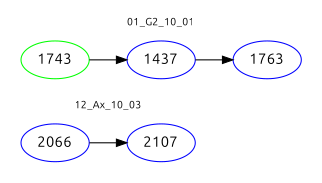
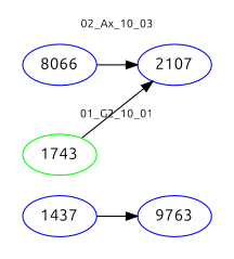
  digraph {
    fontname=Ubuntu
    rankdir=LR
    node [color=blue fontname=Ubuntu]
    edge [color=black fontname=Ubuntu]
-   n1 [label=2066]
+   n1 [label=8066]
    n2 [label=2107]
    n3 [color=green label=1743]
    n4 [label=1437]
-   n5 [label=1763]
+   n5 [label=9763]
    subgraph cluster_1 {
      color=white
      fontsize=10
-     label="12_Ax_10_03"
+     label="02_Ax_10_03"
      n1
      n2
    }
    subgraph cluster_2 {
      color=white
      fontsize=10
      label="01_G2_10_01"
      n3
      n4
      n5
    }
    n1 -> n2
-   n3 -> n4
+   n3 -> n2
    n4 -> n5
  }
